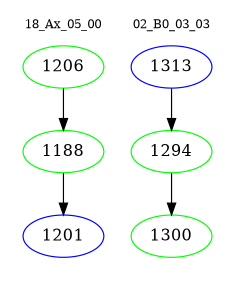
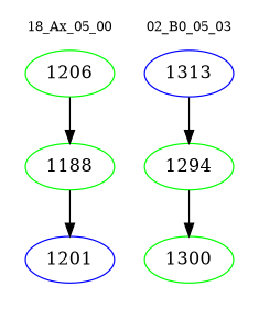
  digraph {
    node [color=green]
    edge [color=black]
    n1 [label=1188]
    n2 [label=1206]
    n3 [color=blue label=1201]
    n4 [label=1294]
    n5 [color=blue label=1313]
    n6 [label=1300]
    subgraph cluster_1 {
      color=white
      fontsize=10
      label="18_Ax_05_00"
      n1
      n2
      n3
    }
    subgraph cluster_2 {
      color=white
      fontsize=10
-     label="02_B0_03_03"
+     label="02_B0_05_03"
      n4
      n5
      n6
    }
    n1 -> n3
    n2 -> n1
    n4 -> n6
    n5 -> n4
  }
